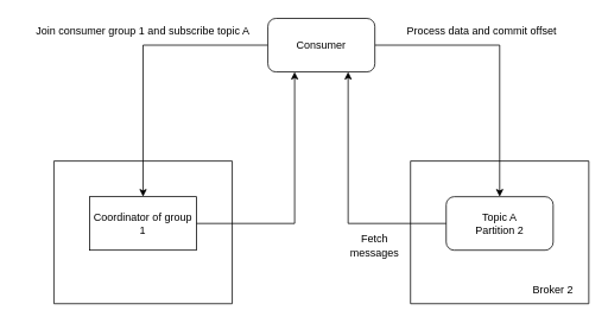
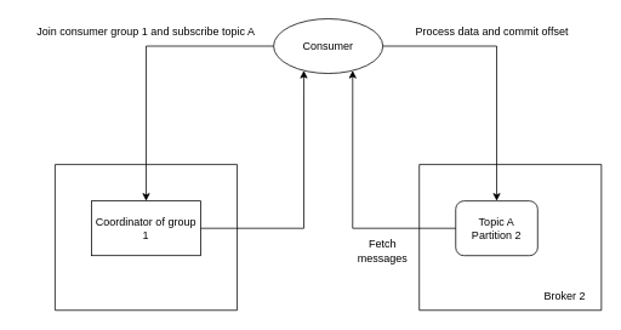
  <mxCell id="0" />
  <mxCell id="1" parent="0" />
  <mxCell id="2" value="" style="swimlane;startSize=0;" parent="1" vertex="1"><mxGeometry x="460" y="180" width="200" height="160" as="geometry" /></mxCell>
- <mxCell id="3" value="Topic A&lt;br&gt;Partition 2" style="rounded=1;whiteSpace=wrap;html=1;" parent="2" vertex="1"><mxGeometry x="40" y="40" width="120" height="60" as="geometry" /></mxCell>
+ <mxCell id="3" value="Topic A&lt;br&gt;Partition 2" style="rounded=1;whiteSpace=wrap;html=1;" parent="2" vertex="1"><mxGeometry x="40" y="40" width="90" height="60" as="geometry" /></mxCell>
  <mxCell id="4" value="Broker 2" style="text;html=1;align=center;verticalAlign=middle;whiteSpace=wrap;rounded=0;" parent="2" vertex="1"><mxGeometry x="120" y="130" width="80" height="30" as="geometry" /></mxCell>
  <mxCell id="5" value="" style="swimlane;startSize=0;" parent="1" vertex="1"><mxGeometry x="60" y="180" width="200" height="160" as="geometry" /></mxCell>
  <mxCell id="6" value="Coordinator of group 1" style="whiteSpace=wrap;html=1;rounded=0;" parent="5" vertex="1"><mxGeometry x="40" y="40" width="120" height="60" as="geometry" /></mxCell>
  <mxCell id="7" style="edgeStyle=orthogonalEdgeStyle;rounded=0;orthogonalLoop=1;jettySize=auto;html=1;exitX=0;exitY=0.5;exitDx=0;exitDy=0;entryX=0.5;entryY=0;entryDx=0;entryDy=0;" edge="1" parent="1" source="9" target="6"><mxGeometry relative="1" as="geometry" /></mxCell>
  <mxCell id="8" style="edgeStyle=orthogonalEdgeStyle;rounded=0;orthogonalLoop=1;jettySize=auto;html=1;exitX=1;exitY=0.5;exitDx=0;exitDy=0;" edge="1" parent="1" source="9" target="3"><mxGeometry relative="1" as="geometry" /></mxCell>
- <mxCell id="9" value="Consumer" style="rounded=1;whiteSpace=wrap;html=1;" vertex="1" parent="1"><mxGeometry x="300" y="20" width="120" height="60" as="geometry" /></mxCell>
+ <mxCell id="9" value="Consumer" style="ellipse;whiteSpace=wrap;html=1;" vertex="1" parent="1"><mxGeometry x="300" y="20" width="120" height="60" as="geometry" /></mxCell>
  <mxCell id="10" style="edgeStyle=orthogonalEdgeStyle;rounded=0;orthogonalLoop=1;jettySize=auto;html=1;exitX=1;exitY=0.5;exitDx=0;exitDy=0;entryX=0.25;entryY=1;entryDx=0;entryDy=0;" edge="1" parent="1" source="6" target="9"><mxGeometry relative="1" as="geometry" /></mxCell>
  <mxCell id="11" style="edgeStyle=orthogonalEdgeStyle;rounded=0;orthogonalLoop=1;jettySize=auto;html=1;exitX=0;exitY=0.5;exitDx=0;exitDy=0;entryX=0.75;entryY=1;entryDx=0;entryDy=0;" edge="1" parent="1" source="3" target="9"><mxGeometry relative="1" as="geometry" /></mxCell>
  <mxCell id="12" value="Join consumer group 1 and subscribe topic A" style="text;html=1;align=center;verticalAlign=middle;whiteSpace=wrap;rounded=0;" vertex="1" parent="1"><mxGeometry x="20" y="20" width="280" height="30" as="geometry" /></mxCell>
  <mxCell id="13" value="Fetch messages" style="text;html=1;align=center;verticalAlign=middle;whiteSpace=wrap;rounded=0;" vertex="1" parent="1"><mxGeometry x="380" y="260" width="80" height="30" as="geometry" /></mxCell>
  <mxCell id="14" value="Process data and commit offset" style="text;html=1;align=center;verticalAlign=middle;whiteSpace=wrap;rounded=0;" vertex="1" parent="1"><mxGeometry x="420" y="20" width="240" height="30" as="geometry" /></mxCell>
